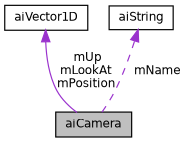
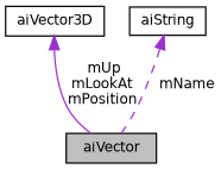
  digraph {
    node [color=black fillcolor=white fontname=Helvetica fontsize=10 shape=record style=filled]
    edge [color=darkorchid3 dir=back fontname=Helvetica fontsize=10 labelfontname=Helvetica labelfontsize=10]
-   n1 [fillcolor=grey75 fontcolor=black height=0.2 label=aiCamera width=0.4]
-   n2 [height=0.2 label=aiVector1D width=0.4]
+   n1 [fillcolor=grey75 fontcolor=black height=0.2 label=aiVector width=0.4]
+   n2 [height=0.2 label=aiVector3D width=0.4]
    n3 [height=0.2 label=aiString width=0.4]
    n2 -> n1 [label=" mUp\nmLookAt\nmPosition" style=solid]
    n3 -> n1 [label=" mName" style=dashed]
  }
